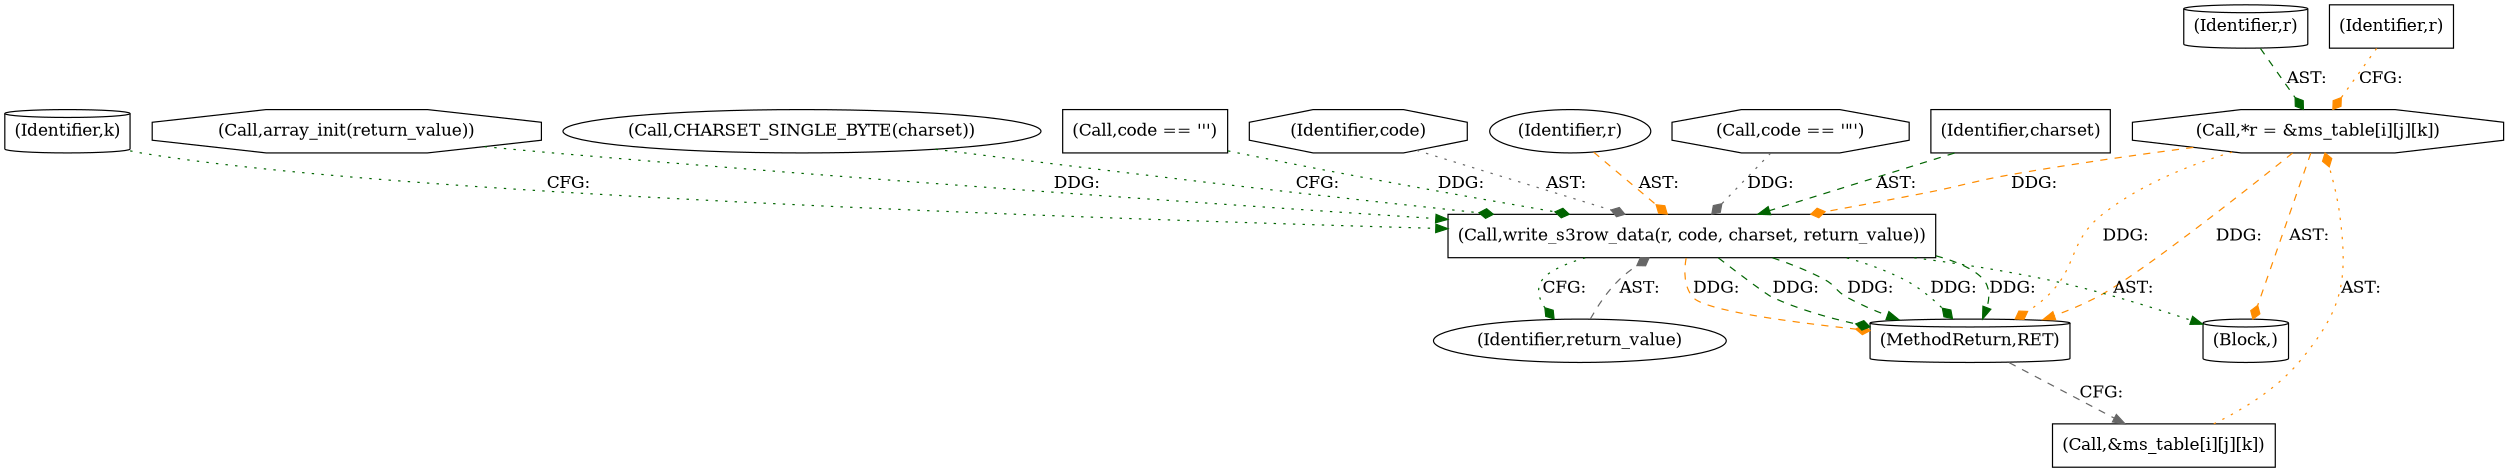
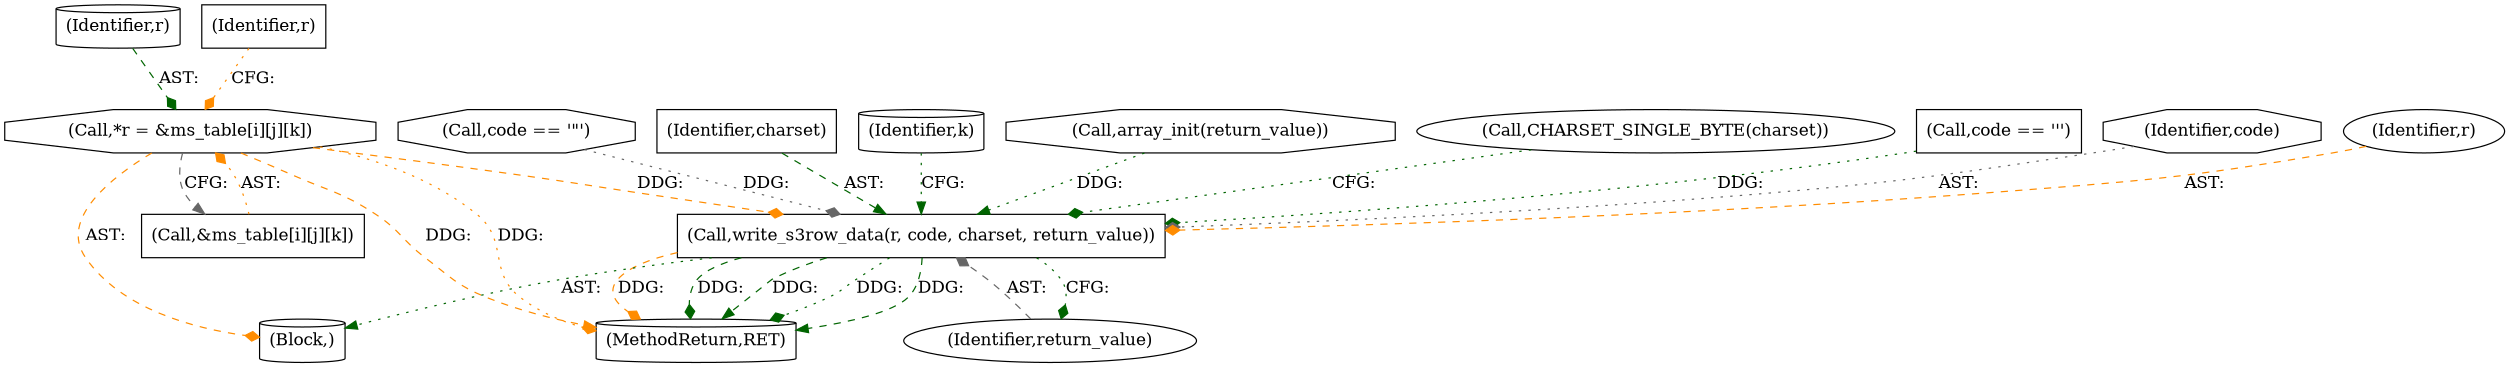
  digraph {
    node [shape=box]
    edge [arrowhead=diamond color=darkgreen style=dashed]
    n1 [label="(Call,*r = &ms_table[i][j][k])" shape=octagon]
    n2 [label="(Call,write_s3row_data(r, code, charset, return_value))"]
    n3 [label="(MethodReturn,RET)" shape=cylinder]
    n4 [label="(Call,&ms_table[i][j][k])"]
    n5 [label="(Block,)" shape=cylinder]
    n6 [label="(Identifier,return_value)" shape=ellipse]
    n7 [label="(Identifier,r)" shape=cylinder]
    n8 [label="(Call,code == '\'')"]
    n9 [label="(Identifier,code)" shape=octagon]
    n10 [label="(Identifier,r)" shape=ellipse]
    n11 [label="(Call,code == '\"')" shape=octagon]
    n12 [label="(Identifier,charset)"]
    n13 [label="(Identifier,k)" shape=cylinder]
    n14 [label="(Call,array_init(return_value))" shape=octagon]
    n15 [label="(Call,CHARSET_SINGLE_BYTE(charset))" shape=ellipse]
    n16 [label="(Identifier,r)"]
    n1 -> n2 [color=darkorange label="DDG: "]
    n1 -> n3 [arrowhead=normal color=darkorange label="DDG: "]
    n1 -> n3 [color=darkorange label="DDG: " style=dotted]
-   n3 -> n4 [arrowhead=normal color=gray40 label="CFG: "]
+   n1 -> n4 [arrowhead=normal color=gray40 label="CFG: "]
    n1 -> n5 [color=darkorange label="AST: "]
    n2 -> n3 [label="DDG: " style=dotted]
    n2 -> n3 [arrowhead=normal label="DDG: "]
    n2 -> n3 [color=darkorange label="DDG: "]
    n2 -> n3 [label="DDG: "]
    n2 -> n3 [arrowhead=normal label="DDG: "]
    n2 -> n5 [arrowhead=normal label="AST: " style=dotted]
    n2 -> n6 [label="CFG: " style=dotted]
    n4 -> n1 [color=darkorange label="AST: " style=dotted]
    n6 -> n2 [color=gray40 label="AST: "]
    n7 -> n1 [label="AST: "]
    n8 -> n2 [label="DDG: " style=dotted]
    n9 -> n2 [color=gray40 label="AST: " style=dotted]
    n10 -> n2 [color=darkorange label="AST: "]
    n11 -> n2 [color=gray40 label="DDG: " style=dotted]
    n12 -> n2 [arrowhead=normal label="AST: "]
    n13 -> n2 [arrowhead=normal label="CFG: " style=dotted]
    n14 -> n2 [arrowhead=normal label="DDG: " style=dotted]
    n15 -> n2 [label="CFG: " style=dotted]
    n16 -> n1 [color=darkorange label="CFG: " style=dotted]
  }
